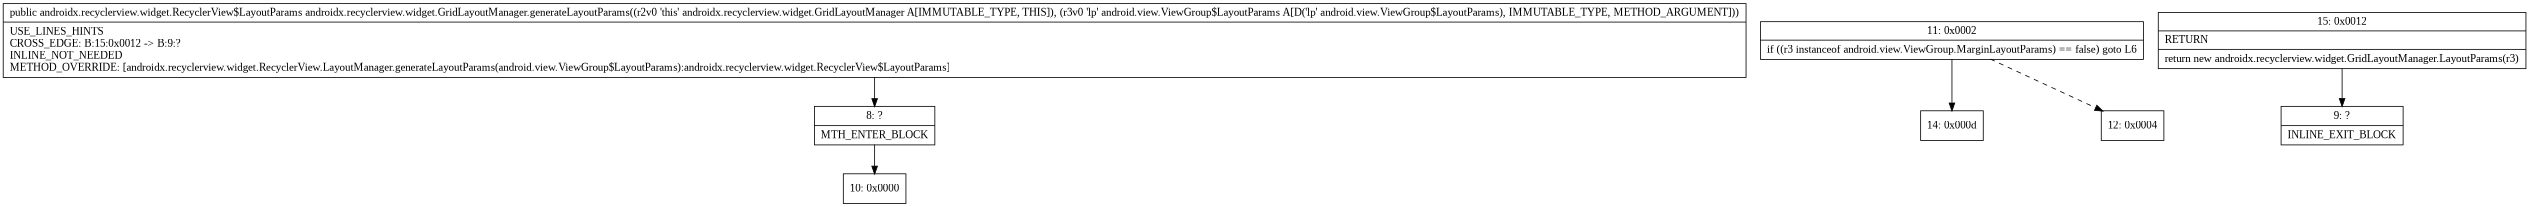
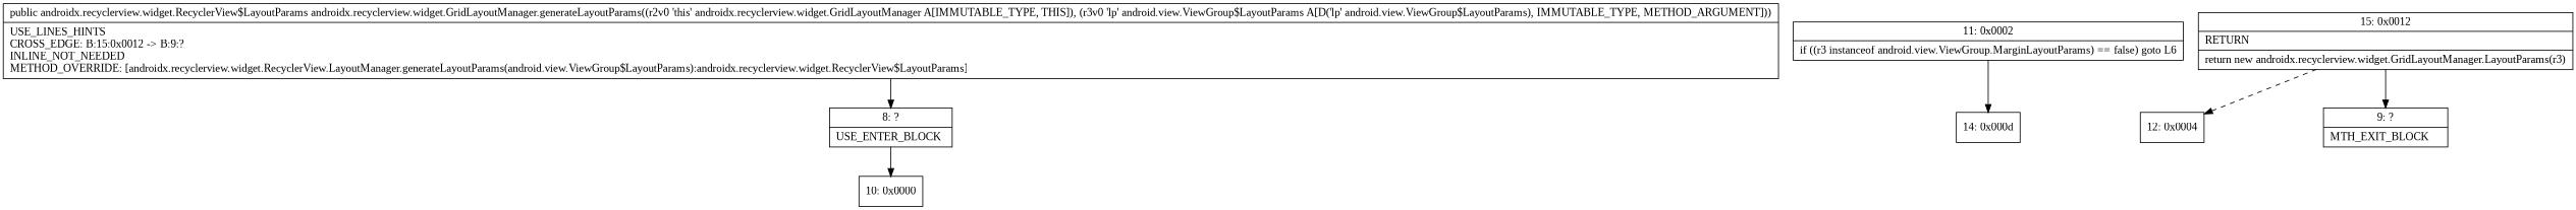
  digraph {
    fontname="Liberation Serif"
    node [fontname="Liberation Serif" shape=record]
    edge [fontname="Liberation Serif"]
-   n1 [label="{8\:\ ?|MTH_ENTER_BLOCK\l}"]
+   n1 [label="{8\:\ ?|USE_ENTER_BLOCK\l}"]
    n2 [label="{10\:\ 0x0000}"]
    n3 [label="{11\:\ 0x0002|if ((r3 instanceof android.view.ViewGroup.MarginLayoutParams) == false) goto L6\l}"]
    n4 [label="{12\:\ 0x0004}"]
    n5 [label="{14\:\ 0x000d}"]
-   n6 [label="{9\:\ ?|INLINE_EXIT_BLOCK\l}"]
+   n6 [label="{9\:\ ?|MTH_EXIT_BLOCK\l}"]
    n7 [label="{15\:\ 0x0012|RETURN\l|return new androidx.recyclerview.widget.GridLayoutManager.LayoutParams(r3)\l}"]
    n8 [label="{public androidx.recyclerview.widget.RecyclerView$LayoutParams androidx.recyclerview.widget.GridLayoutManager.generateLayoutParams((r2v0 'this' androidx.recyclerview.widget.GridLayoutManager A[IMMUTABLE_TYPE, THIS]), (r3v0 'lp' android.view.ViewGroup$LayoutParams A[D('lp' android.view.ViewGroup$LayoutParams), IMMUTABLE_TYPE, METHOD_ARGUMENT]))  | USE_LINES_HINTS\lCROSS_EDGE: B:15:0x0012 \-\> B:9:?\lINLINE_NOT_NEEDED\lMETHOD_OVERRIDE: [androidx.recyclerview.widget.RecyclerView.LayoutManager.generateLayoutParams(android.view.ViewGroup$LayoutParams):androidx.recyclerview.widget.RecyclerView$LayoutParams]\l}"]
    n1 -> n2
-   n3 -> n4 [style=dashed]
+   n7 -> n4 [style=dashed]
    n3 -> n5
    n7 -> n6
    n8 -> n1
  }
